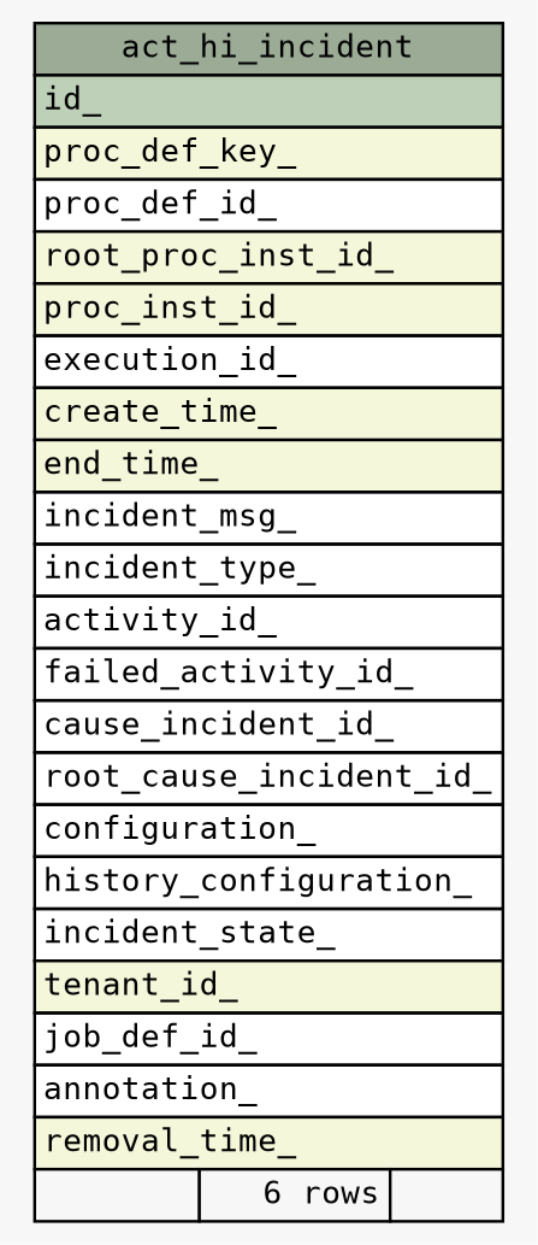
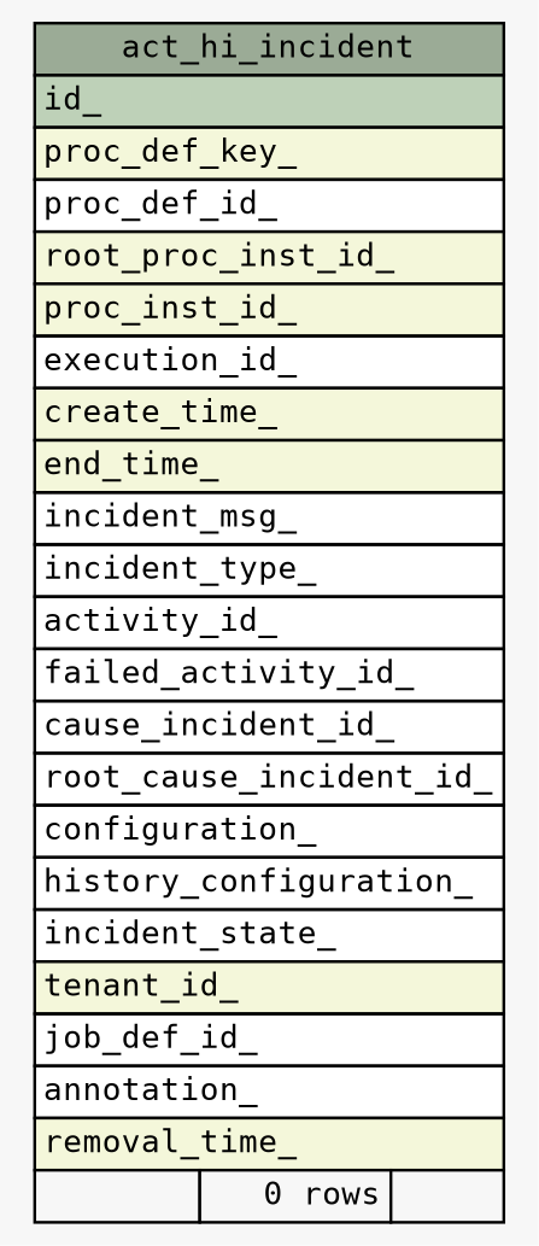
  digraph {
    bgcolor="#f7f7f7"
    fontname="DejaVu Sans Mono"
    fontsize=11
    nodesep=0.18
    rankdir=RL
    ranksep=0.46
-   n1 [fontname="DejaVu Sans Mono" fontsize=11 label=<     <TABLE BORDER="0" CELLBORDER="1" CELLSPACING="0" BGCOLOR="#ffffff">       <TR><TD COLSPAN="3" BGCOLOR="#9bab96" ALIGN="CENTER">act_hi_incident</TD></TR>       <TR><TD PORT="id_" COLSPAN="3" BGCOLOR="#bed1b8" ALIGN="LEFT">id_</TD></TR>       <TR><TD PORT="proc_def_key_" COLSPAN="3" BGCOLOR="#f4f7da" ALIGN="LEFT">proc_def_key_</TD></TR>       <TR><TD PORT="proc_def_id_" COLSPAN="3" ALIGN="LEFT">proc_def_id_</TD></TR>       <TR><TD PORT="root_proc_inst_id_" COLSPAN="3" BGCOLOR="#f4f7da" ALIGN="LEFT">root_proc_inst_id_</TD></TR>       <TR><TD PORT="proc_inst_id_" COLSPAN="3" BGCOLOR="#f4f7da" ALIGN="LEFT">proc_inst_id_</TD></TR>       <TR><TD PORT="execution_id_" COLSPAN="3" ALIGN="LEFT">execution_id_</TD></TR>       <TR><TD PORT="create_time_" COLSPAN="3" BGCOLOR="#f4f7da" ALIGN="LEFT">create_time_</TD></TR>       <TR><TD PORT="end_time_" COLSPAN="3" BGCOLOR="#f4f7da" ALIGN="LEFT">end_time_</TD></TR>       <TR><TD PORT="incident_msg_" COLSPAN="3" ALIGN="LEFT">incident_msg_</TD></TR>       <TR><TD PORT="incident_type_" COLSPAN="3" ALIGN="LEFT">incident_type_</TD></TR>       <TR><TD PORT="activity_id_" COLSPAN="3" ALIGN="LEFT">activity_id_</TD></TR>       <TR><TD PORT="failed_activity_id_" COLSPAN="3" ALIGN="LEFT">failed_activity_id_</TD></TR>       <TR><TD PORT="cause_incident_id_" COLSPAN="3" ALIGN="LEFT">cause_incident_id_</TD></TR>       <TR><TD PORT="root_cause_incident_id_" COLSPAN="3" ALIGN="LEFT">root_cause_incident_id_</TD></TR>       <TR><TD PORT="configuration_" COLSPAN="3" ALIGN="LEFT">configuration_</TD></TR>       <TR><TD PORT="history_configuration_" COLSPAN="3" ALIGN="LEFT">history_configuration_</TD></TR>       <TR><TD PORT="incident_state_" COLSPAN="3" ALIGN="LEFT">incident_state_</TD></TR>       <TR><TD PORT="tenant_id_" COLSPAN="3" BGCOLOR="#f4f7da" ALIGN="LEFT">tenant_id_</TD></TR>       <TR><TD PORT="job_def_id_" COLSPAN="3" ALIGN="LEFT">job_def_id_</TD></TR>       <TR><TD PORT="annotation_" COLSPAN="3" ALIGN="LEFT">annotation_</TD></TR>       <TR><TD PORT="removal_time_" COLSPAN="3" BGCOLOR="#f4f7da" ALIGN="LEFT">removal_time_</TD></TR>       <TR><TD ALIGN="LEFT" BGCOLOR="#f7f7f7">  </TD><TD ALIGN="RIGHT" BGCOLOR="#f7f7f7">6 rows</TD><TD ALIGN="RIGHT" BGCOLOR="#f7f7f7">  </TD></TR>     </TABLE>> shape=plaintext]
+   n1 [fontname="DejaVu Sans Mono" fontsize=11 label=<     <TABLE BORDER="0" CELLBORDER="1" CELLSPACING="0" BGCOLOR="#ffffff">       <TR><TD COLSPAN="3" BGCOLOR="#9bab96" ALIGN="CENTER">act_hi_incident</TD></TR>       <TR><TD PORT="id_" COLSPAN="3" BGCOLOR="#bed1b8" ALIGN="LEFT">id_</TD></TR>       <TR><TD PORT="proc_def_key_" COLSPAN="3" BGCOLOR="#f4f7da" ALIGN="LEFT">proc_def_key_</TD></TR>       <TR><TD PORT="proc_def_id_" COLSPAN="3" ALIGN="LEFT">proc_def_id_</TD></TR>       <TR><TD PORT="root_proc_inst_id_" COLSPAN="3" BGCOLOR="#f4f7da" ALIGN="LEFT">root_proc_inst_id_</TD></TR>       <TR><TD PORT="proc_inst_id_" COLSPAN="3" BGCOLOR="#f4f7da" ALIGN="LEFT">proc_inst_id_</TD></TR>       <TR><TD PORT="execution_id_" COLSPAN="3" ALIGN="LEFT">execution_id_</TD></TR>       <TR><TD PORT="create_time_" COLSPAN="3" BGCOLOR="#f4f7da" ALIGN="LEFT">create_time_</TD></TR>       <TR><TD PORT="end_time_" COLSPAN="3" BGCOLOR="#f4f7da" ALIGN="LEFT">end_time_</TD></TR>       <TR><TD PORT="incident_msg_" COLSPAN="3" ALIGN="LEFT">incident_msg_</TD></TR>       <TR><TD PORT="incident_type_" COLSPAN="3" ALIGN="LEFT">incident_type_</TD></TR>       <TR><TD PORT="activity_id_" COLSPAN="3" ALIGN="LEFT">activity_id_</TD></TR>       <TR><TD PORT="failed_activity_id_" COLSPAN="3" ALIGN="LEFT">failed_activity_id_</TD></TR>       <TR><TD PORT="cause_incident_id_" COLSPAN="3" ALIGN="LEFT">cause_incident_id_</TD></TR>       <TR><TD PORT="root_cause_incident_id_" COLSPAN="3" ALIGN="LEFT">root_cause_incident_id_</TD></TR>       <TR><TD PORT="configuration_" COLSPAN="3" ALIGN="LEFT">configuration_</TD></TR>       <TR><TD PORT="history_configuration_" COLSPAN="3" ALIGN="LEFT">history_configuration_</TD></TR>       <TR><TD PORT="incident_state_" COLSPAN="3" ALIGN="LEFT">incident_state_</TD></TR>       <TR><TD PORT="tenant_id_" COLSPAN="3" BGCOLOR="#f4f7da" ALIGN="LEFT">tenant_id_</TD></TR>       <TR><TD PORT="job_def_id_" COLSPAN="3" ALIGN="LEFT">job_def_id_</TD></TR>       <TR><TD PORT="annotation_" COLSPAN="3" ALIGN="LEFT">annotation_</TD></TR>       <TR><TD PORT="removal_time_" COLSPAN="3" BGCOLOR="#f4f7da" ALIGN="LEFT">removal_time_</TD></TR>       <TR><TD ALIGN="LEFT" BGCOLOR="#f7f7f7">  </TD><TD ALIGN="RIGHT" BGCOLOR="#f7f7f7">0 rows</TD><TD ALIGN="RIGHT" BGCOLOR="#f7f7f7">  </TD></TR>     </TABLE>> shape=plaintext]
  }
